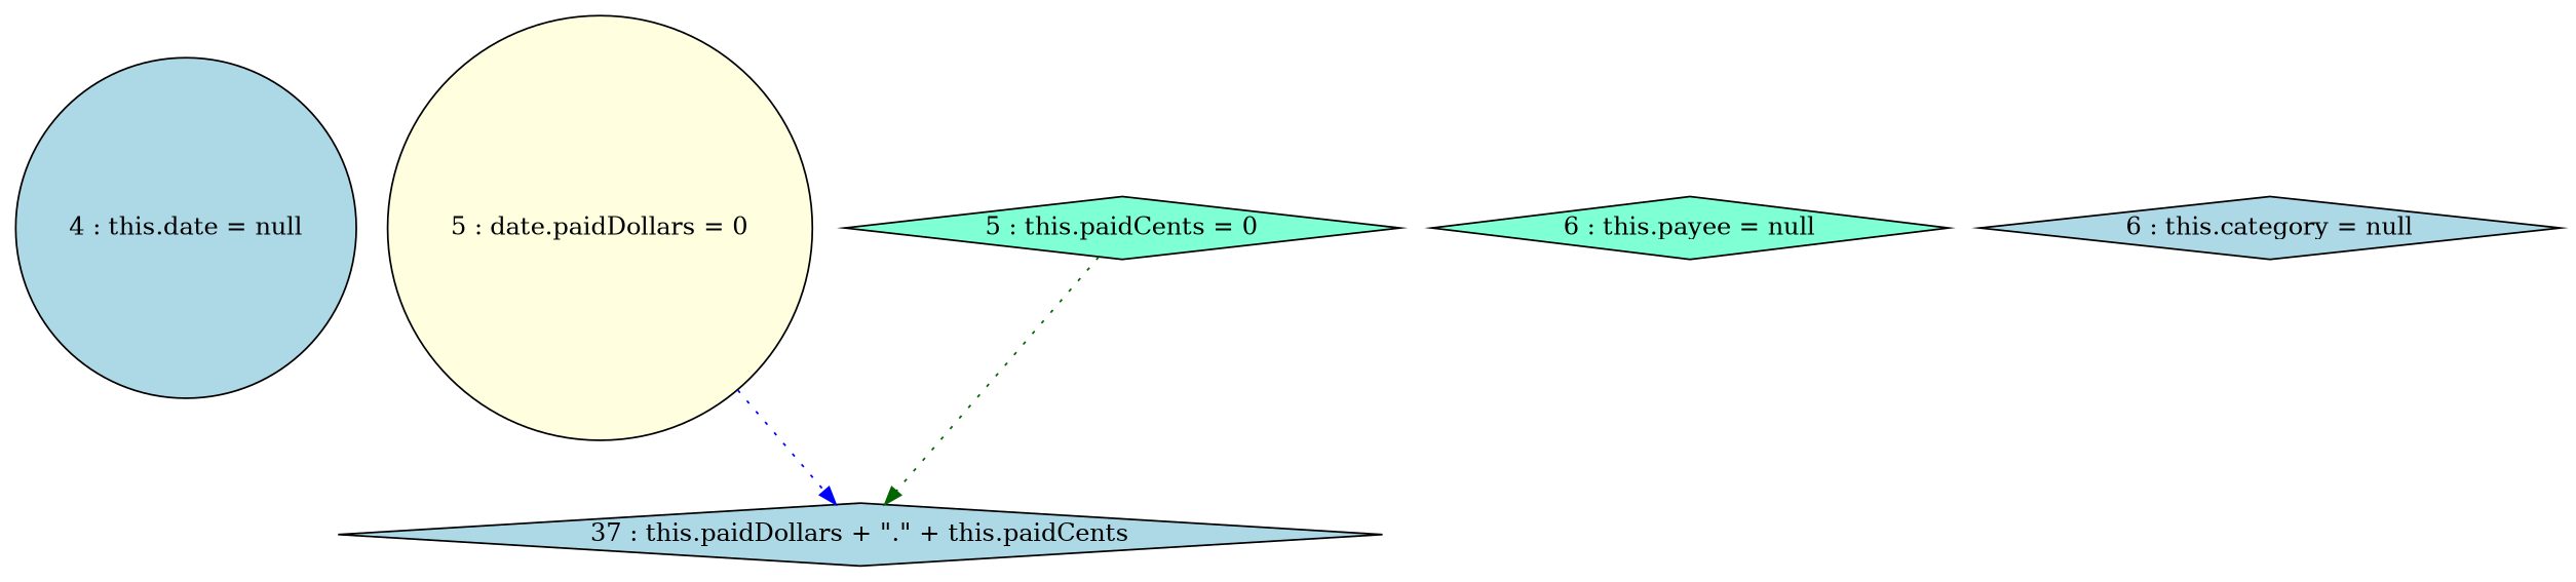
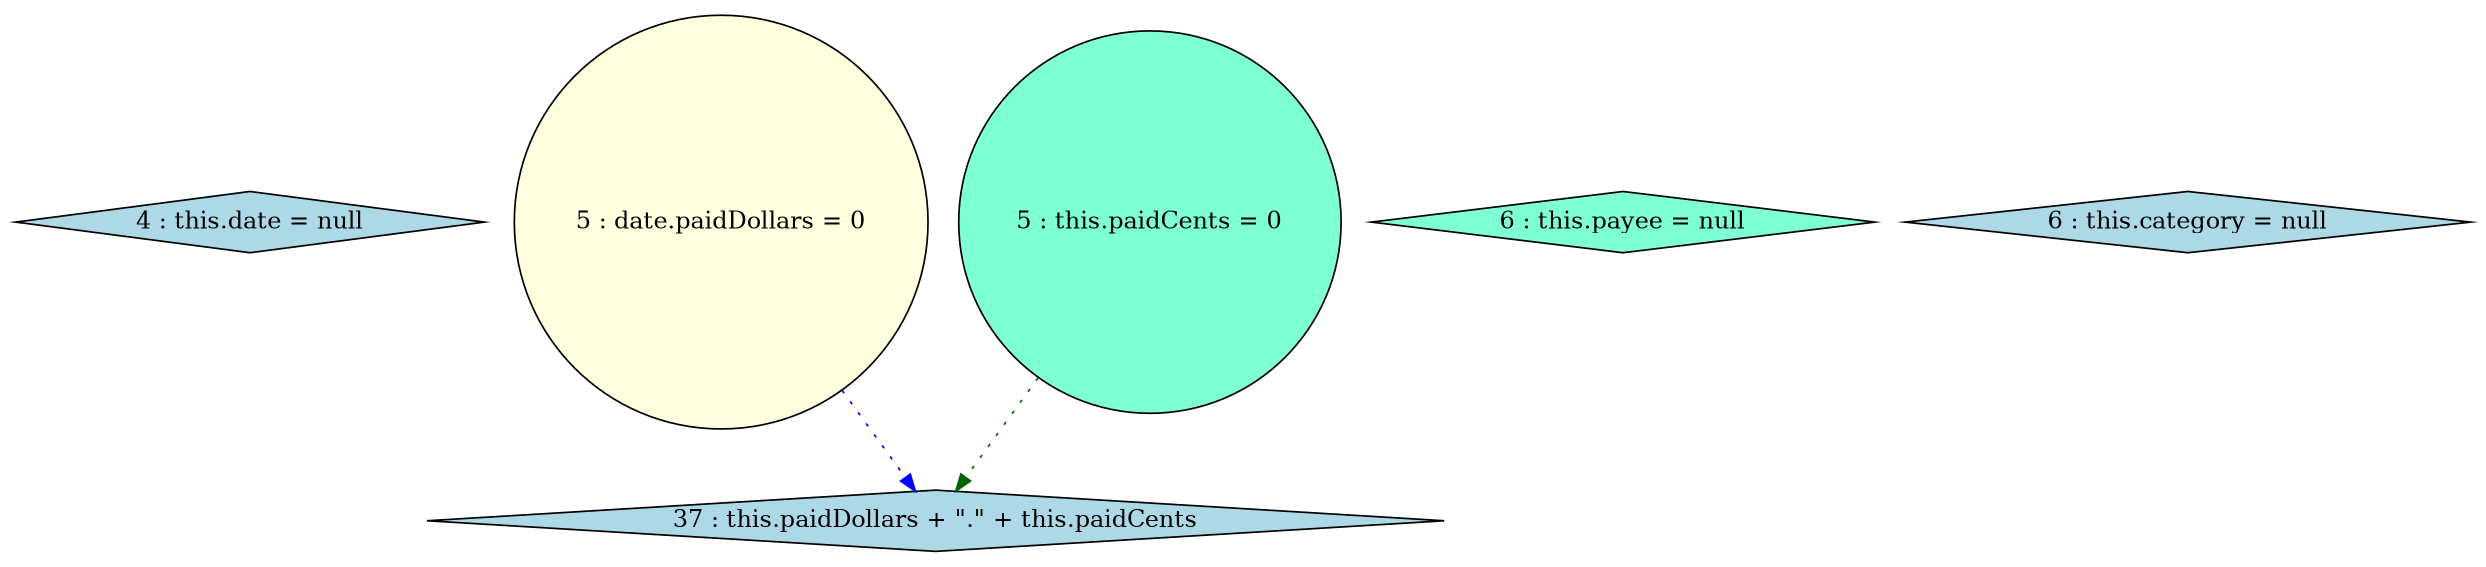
  digraph {
    node [fillcolor=lightblue shape=diamond style=filled]
    edge [style=dotted]
-   "4 : this.date = null" [shape=circle]
+   "4 : this.date = null"
    n2 [fillcolor=lightyellow label="5 : date.paidDollars = 0" shape=circle]
    "37 : this.paidDollars + \".\" + this.paidCents"
-   "5 : this.paidCents = 0" [fillcolor=aquamarine]
+   "5 : this.paidCents = 0" [fillcolor=aquamarine shape=circle]
    "6 : this.payee = null" [fillcolor=aquamarine]
    "6 : this.category = null"
    n2 -> "37 : this.paidDollars + \".\" + this.paidCents" [color=blue]
    "5 : this.paidCents = 0" -> "37 : this.paidDollars + \".\" + this.paidCents" [color=darkgreen]
  }
